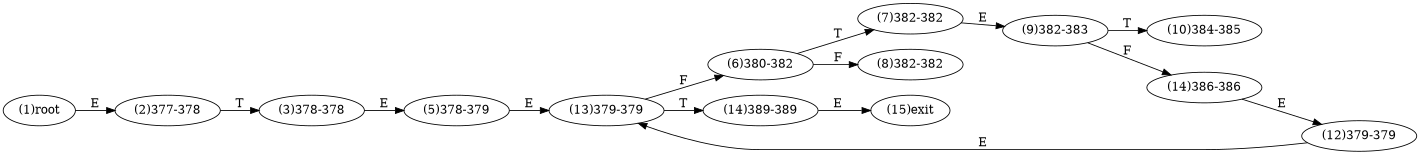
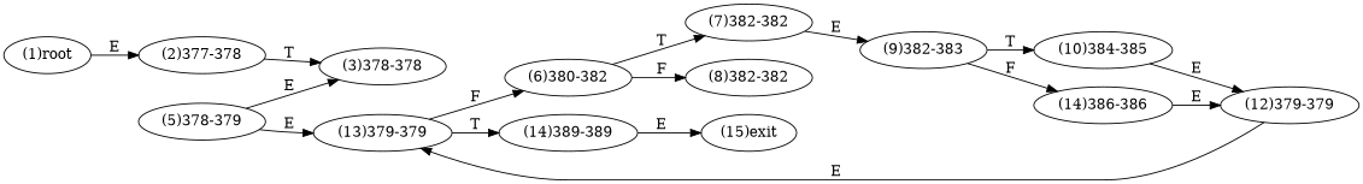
  digraph {
    rankdir=LR
    n1 [label="(1)root"]
    n2 [label="(2)377-378"]
    n3 [label="(3)378-378"]
    n4 [label="(5)378-379"]
    n5 [label="(13)379-379"]
    n6 [label="(6)380-382"]
    n7 [label="(14)389-389"]
    n8 [label="(7)382-382"]
    n9 [label="(8)382-382"]
    n10 [label="(9)382-383"]
    n11 [label="(10)384-385"]
    n12 [label="(14)386-386"]
    n13 [label="(12)379-379"]
    n14 [label="(15)exit"]
    n1 -> n2 [label=E]
    n2 -> n3 [label=T]
-   n3 -> n4 [label=E]
+   n4 -> n3 [label=E]
    n4 -> n5 [label=E]
    n5 -> n6 [label=F]
    n5 -> n7 [label=T]
    n6 -> n8 [label=T]
    n6 -> n9 [label=F]
    n7 -> n14 [label=E]
    n8 -> n10 [label=E]
    n10 -> n11 [label=T]
    n10 -> n12 [label=F]
+   n11 -> n13 [label=E]
    n12 -> n13 [label=E]
    n13 -> n5 [label=E]
  }
